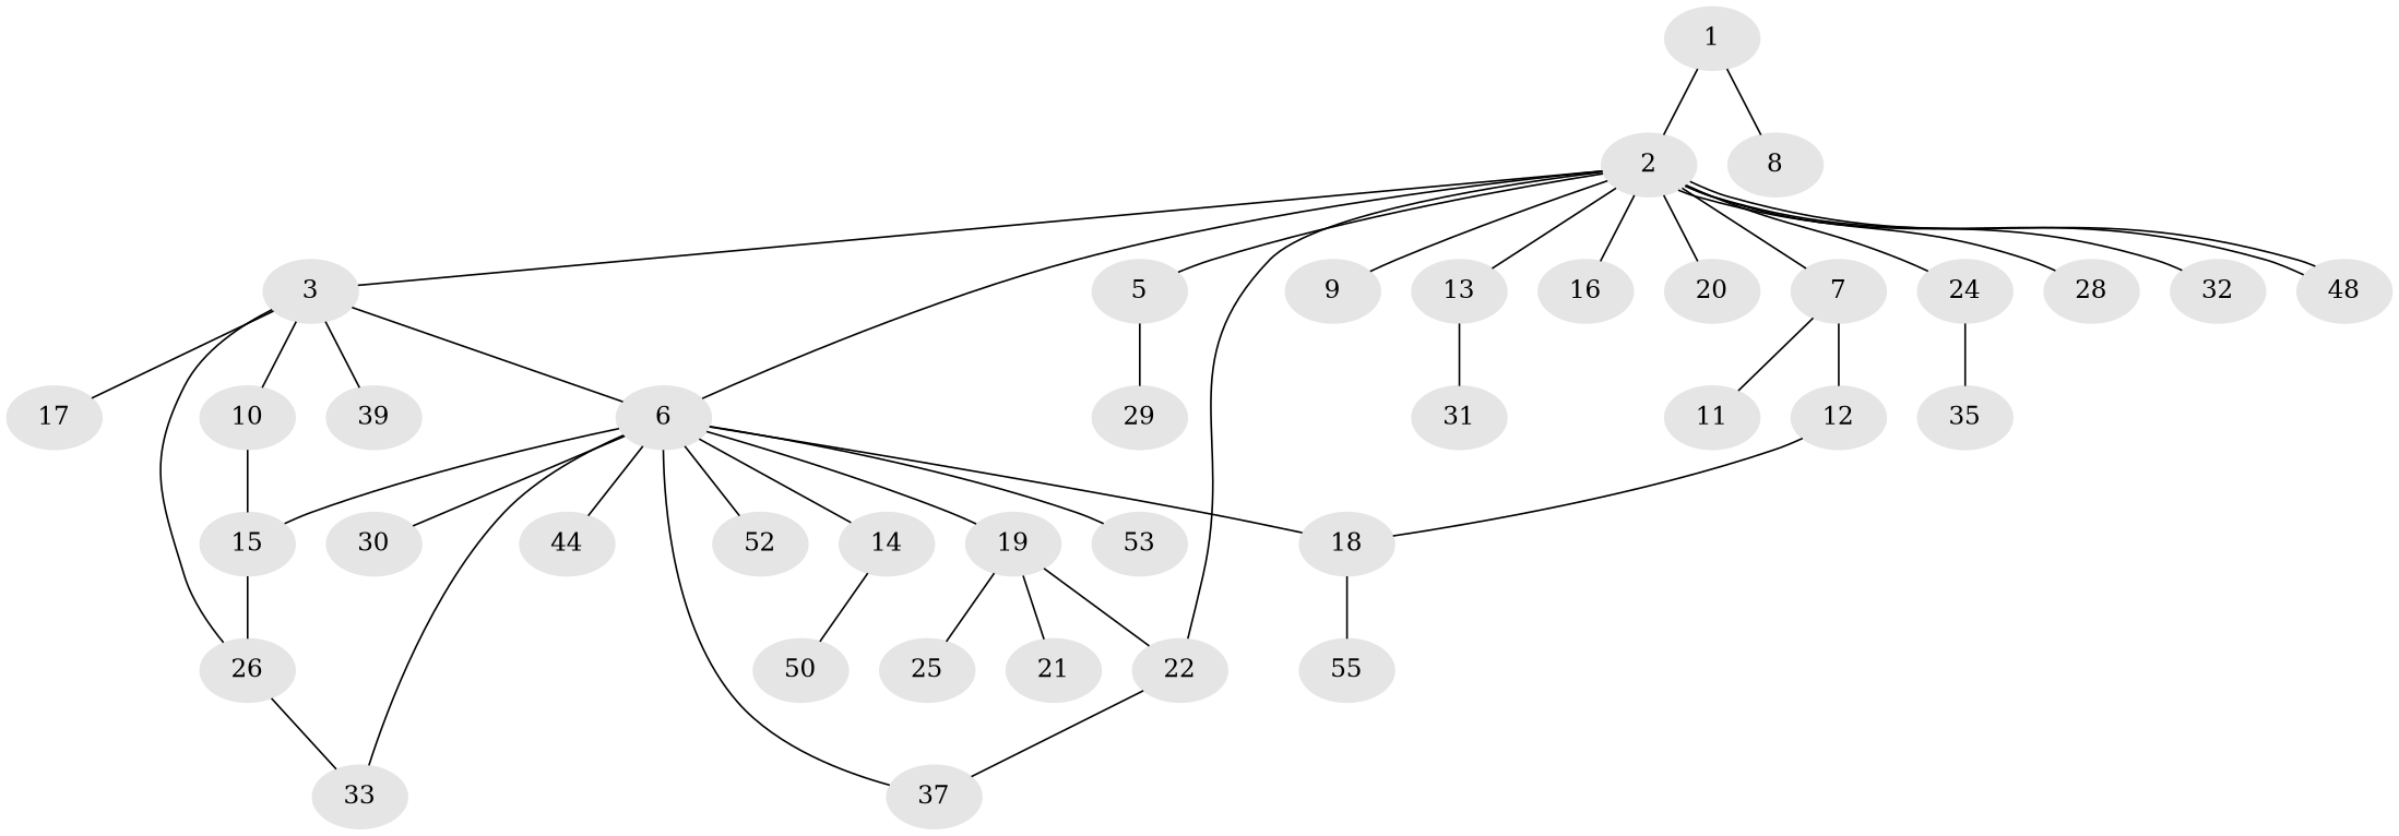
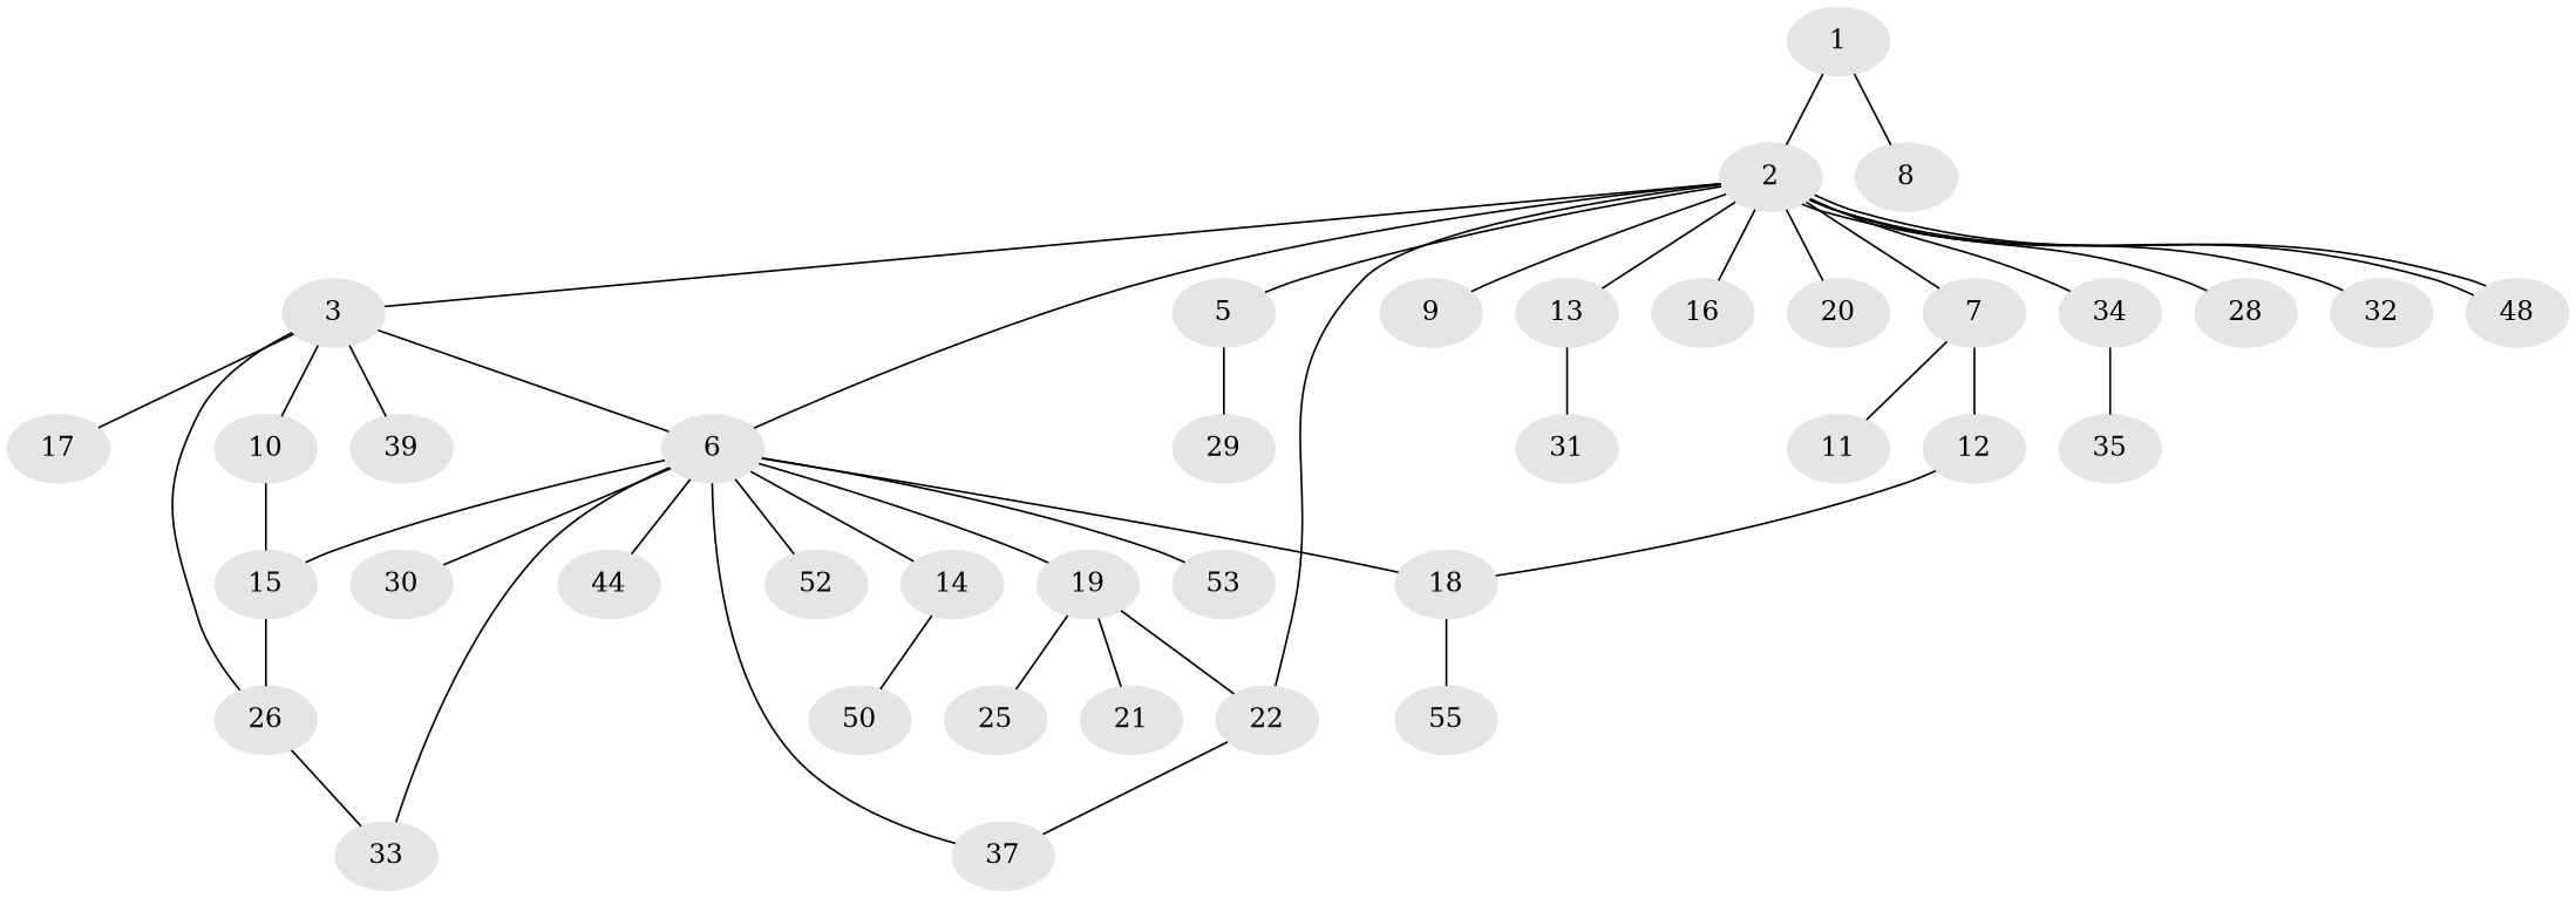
  graph {
    node [color=gray90 style=filled]
    1 [super="+4"]
    2 [super="+45"]
    8
    3 [super="+53"]
    5
    6 [super="+58"]
    7 [super="+36"]
    9
    13 [super="+40"]
    16
    20
    22 [super="+47"]
-   24
+   24 [label=34]
    28
    32
    48
    10 [super="+57"]
    17
    26 [super="+59"]
    39
    29 [super="+42"]
    14 [super="+27"]
    15
    18 [super="+49"]
    19 [super="+54"]
    n26 [label=53]
    30
    33
    37 [super="+41"]
    44 [super="+56"]
    52
    11 [super="+34"]
    12 [super="+43"]
    31 [super="+38"]
    35 [super="+46"]
    50
    55
    21 [super="+51"]
    25
    1 -- 2
    1 -- 8
    2 -- 3
    2 -- 5
    2 -- 6
    2 -- 7
    2 -- 9
    2 -- 13
    2 -- 16
    2 -- 20
    2 -- 22
    2 -- 24
    2 -- 28
    2 -- 32
    2 -- 48
    2 -- 48
    3 -- 6
    3 -- 10
    3 -- 17
    3 -- 26
    3 -- 39
    5 -- 29
    6 -- 14
    6 -- 15
    6 -- 18
    6 -- 19
    6 -- n26
    6 -- 30
    6 -- 33
    6 -- 37
    6 -- 44 [weight=2]
    6 -- 52
    7 -- 11
    7 -- 12
    13 -- 31
    22 -- 37
    24 -- 35
    10 -- 15
    26 -- 33
    14 -- 50
    15 -- 26
    18 -- 55
    19 -- 22
    19 -- 21
    19 -- 25
    12 -- 18
  }
